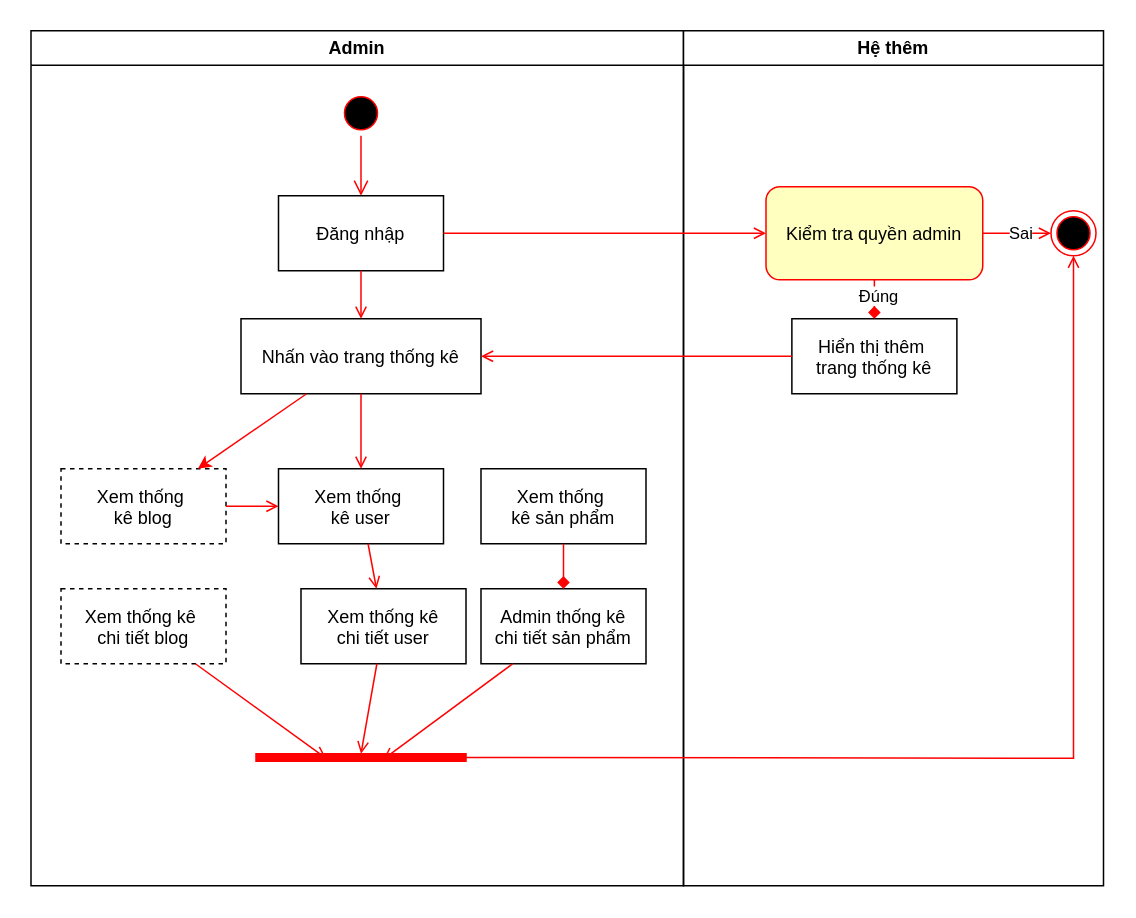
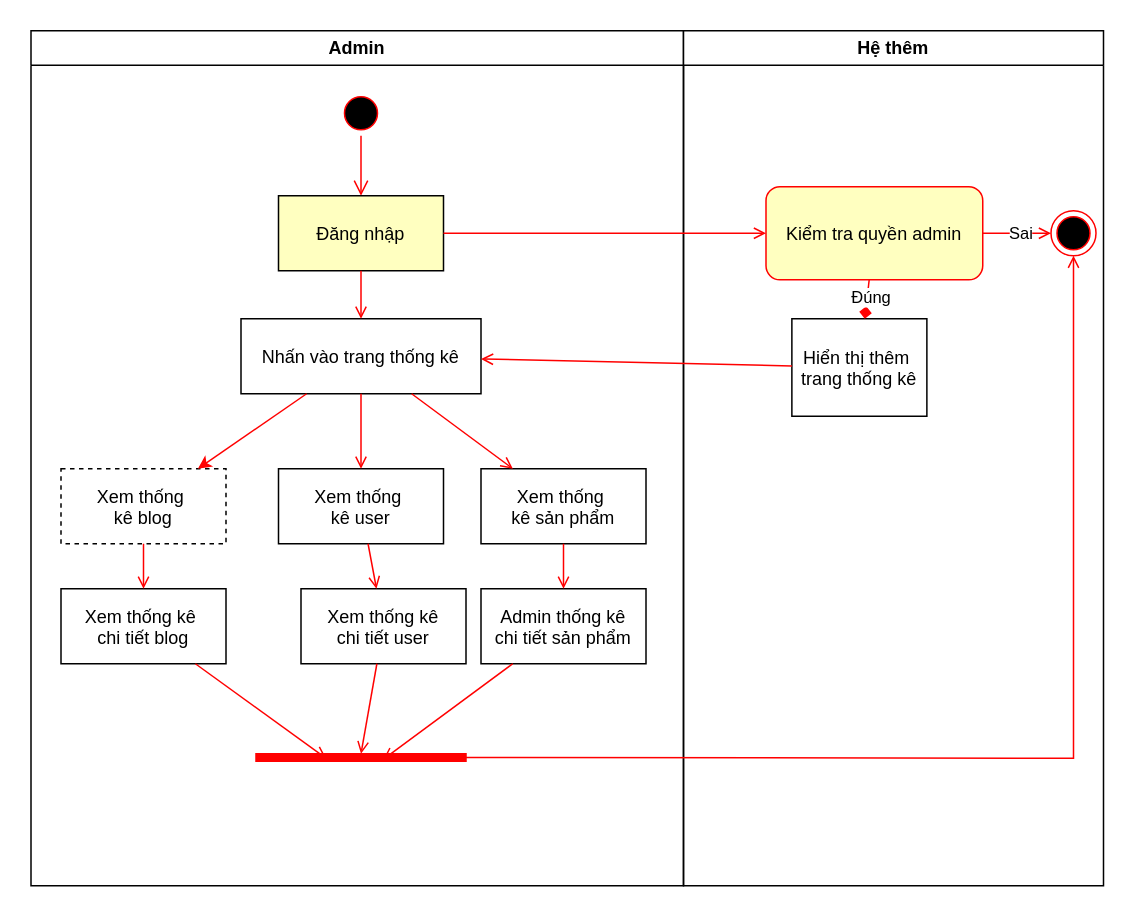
  <mxCell id="0" />
  <mxCell id="1" parent="0" />
  <mxCell id="2" value="Admin" style="swimlane;whiteSpace=wrap" parent="1" vertex="1"><mxGeometry x="20" y="20" width="435" height="570" as="geometry" /></mxCell>
  <mxCell id="3" value="" style="ellipse;shape=startState;fillColor=#000000;strokeColor=#ff0000;" parent="2" vertex="1"><mxGeometry x="205" y="40" width="30" height="30" as="geometry" /></mxCell>
  <mxCell id="4" value="" style="edgeStyle=elbowEdgeStyle;elbow=horizontal;verticalAlign=bottom;endArrow=open;endSize=8;strokeColor=#FF0000;endFill=1;rounded=0" parent="2" source="3" target="5" edge="1"><mxGeometry x="100" y="40" as="geometry"><mxPoint x="115" y="110" as="targetPoint" /></mxGeometry></mxCell>
- <mxCell id="5" value="Đăng nhập" style="" parent="2" vertex="1"><mxGeometry x="165" y="110" width="110" height="50" as="geometry" /></mxCell>
+ <mxCell id="5" value="Đăng nhập" style="fillColor=#ffffc0;" parent="2" vertex="1"><mxGeometry x="165" y="110" width="110" height="50" as="geometry" /></mxCell>
  <mxCell id="6" value="Nhấn vào trang thống kê" style="" parent="2" vertex="1"><mxGeometry x="140" y="192" width="160" height="50" as="geometry" /></mxCell>
  <mxCell id="7" value="" style="endArrow=open;strokeColor=#FF0000;endFill=1;rounded=0" parent="2" source="5" target="6" edge="1"><mxGeometry relative="1" as="geometry" /></mxCell>
  <mxCell id="8" value="Xem thống &#10;kê blog" style="dashed=1;" parent="2" vertex="1"><mxGeometry x="20" y="292" width="110" height="50" as="geometry" /></mxCell>
  <mxCell id="9" value="" style="endArrow=classic;strokeColor=#FF0000;endFill=1;rounded=0;" parent="2" source="6" target="8" edge="1"><mxGeometry relative="1" as="geometry" /></mxCell>
- <mxCell id="10" value="Xem thống kê &#10;chi tiết blog" style="dashed=1;" parent="2" vertex="1"><mxGeometry x="20" y="372" width="110" height="50" as="geometry" /></mxCell>
- <mxCell id="11" value="" style="endArrow=open;strokeColor=#FF0000;endFill=1;rounded=0;" parent="2" source="8" target="12" edge="1"><mxGeometry relative="1" as="geometry"><mxPoint x="185" y="252" as="sourcePoint" /><mxPoint x="170" y="322" as="targetPoint" /></mxGeometry></mxCell>
+ <mxCell id="10" value="Xem thống kê &#10;chi tiết blog" style="" parent="2" vertex="1"><mxGeometry x="20" y="372" width="110" height="50" as="geometry" /></mxCell>
+ <mxCell id="11" value="" style="endArrow=open;strokeColor=#FF0000;endFill=1;rounded=0" parent="2" source="8" target="10" edge="1"><mxGeometry relative="1" as="geometry"><mxPoint x="185" y="252" as="sourcePoint" /><mxPoint x="170" y="322" as="targetPoint" /></mxGeometry></mxCell>
  <mxCell id="12" value="Xem thống &#10;kê user" style="" parent="2" vertex="1"><mxGeometry x="165" y="292" width="110" height="50" as="geometry" /></mxCell>
  <mxCell id="13" value="Xem thống kê&#10;chi tiết user" style="" parent="2" vertex="1"><mxGeometry x="180" y="372" width="110" height="50" as="geometry" /></mxCell>
  <mxCell id="14" value="" style="endArrow=open;strokeColor=#FF0000;endFill=1;rounded=0" parent="2" source="12" target="13" edge="1"><mxGeometry relative="1" as="geometry"><mxPoint x="85" y="332" as="sourcePoint" /><mxPoint x="85" y="362" as="targetPoint" /></mxGeometry></mxCell>
  <mxCell id="15" value="" style="endArrow=open;strokeColor=#FF0000;endFill=1;rounded=0" parent="2" source="6" target="12" edge="1"><mxGeometry relative="1" as="geometry"><mxPoint x="95" y="342" as="sourcePoint" /><mxPoint x="95" y="372" as="targetPoint" /></mxGeometry></mxCell>
  <mxCell id="16" value="Xem thống &#10;kê sản phẩm" style="" parent="2" vertex="1"><mxGeometry x="300" y="292" width="110" height="50" as="geometry" /></mxCell>
+ <mxCell id="17" value="" style="endArrow=open;strokeColor=#FF0000;endFill=1;rounded=0" parent="2" source="6" target="16" edge="1"><mxGeometry relative="1" as="geometry"><mxPoint x="230" y="252" as="sourcePoint" /><mxPoint x="230" y="282" as="targetPoint" /></mxGeometry></mxCell>
  <mxCell id="18" value="Admin thống kê&#10;chi tiết sản phẩm" style="" parent="2" vertex="1"><mxGeometry x="300" y="372" width="110" height="50" as="geometry" /></mxCell>
- <mxCell id="19" value="" style="endArrow=diamond;strokeColor=#FF0000;endFill=1;rounded=0;" parent="2" source="16" target="18" edge="1"><mxGeometry relative="1" as="geometry"><mxPoint x="240" y="262" as="sourcePoint" /><mxPoint x="290" y="332" as="targetPoint" /></mxGeometry></mxCell>
+ <mxCell id="19" value="" style="endArrow=open;strokeColor=#FF0000;endFill=1;rounded=0" parent="2" source="16" target="18" edge="1"><mxGeometry relative="1" as="geometry"><mxPoint x="240" y="262" as="sourcePoint" /><mxPoint x="290" y="332" as="targetPoint" /></mxGeometry></mxCell>
  <mxCell id="20" value="" style="whiteSpace=wrap;strokeColor=#FF0000;fillColor=#FF0000;direction=south;" parent="2" vertex="1"><mxGeometry x="150" y="482" width="140" height="5" as="geometry" /></mxCell>
  <mxCell id="21" value="" style="endArrow=open;strokeColor=#FF0000;endFill=1;rounded=0;entryX=0.76;entryY=0.394;entryDx=0;entryDy=0;entryPerimeter=0;" parent="2" source="18" target="20" edge="1"><mxGeometry relative="1" as="geometry"><mxPoint x="365" y="352" as="sourcePoint" /><mxPoint x="365" y="382" as="targetPoint" /></mxGeometry></mxCell>
  <mxCell id="22" value="" style="endArrow=open;strokeColor=#FF0000;endFill=1;rounded=0;entryX=0;entryY=0.5;entryDx=0;entryDy=0;" parent="2" source="13" target="20" edge="1"><mxGeometry relative="1" as="geometry"><mxPoint x="375" y="362" as="sourcePoint" /><mxPoint x="375" y="392" as="targetPoint" /></mxGeometry></mxCell>
  <mxCell id="23" value="" style="endArrow=open;strokeColor=#FF0000;endFill=1;rounded=0;entryX=0.6;entryY=0.666;entryDx=0;entryDy=0;entryPerimeter=0;" parent="2" source="10" target="20" edge="1"><mxGeometry relative="1" as="geometry"><mxPoint x="385" y="372" as="sourcePoint" /><mxPoint x="385" y="402" as="targetPoint" /></mxGeometry></mxCell>
  <mxCell id="24" value="Hệ thêm" style="swimlane;whiteSpace=wrap" parent="1" vertex="1"><mxGeometry x="455" y="20" width="280" height="570" as="geometry" /></mxCell>
- <mxCell id="25" value="Hiển thị thêm &#10;trang thống kê" style="" parent="24" vertex="1"><mxGeometry x="72.25" y="192" width="110" height="50" as="geometry" /></mxCell>
+ <mxCell id="25" value="Hiển thị thêm &#10;trang thống kê" style="" parent="24" vertex="1"><mxGeometry x="72.25" y="192" width="90" height="65" as="geometry" /></mxCell>
  <mxCell id="26" value="" style="endArrow=diamond;strokeColor=#FF0000;endFill=1;rounded=0;" parent="24" source="28" target="25" edge="1"><mxGeometry relative="1" as="geometry"><mxPoint x="75" y="270" as="sourcePoint" /></mxGeometry></mxCell>
  <mxCell id="27" value="Đúng" style="edgeLabel;html=1;align=center;verticalAlign=middle;resizable=0;points=[];" parent="26" vertex="1" connectable="0"><mxGeometry x="-0.193" y="3" relative="1" as="geometry"><mxPoint x="-1" as="offset" /></mxGeometry></mxCell>
  <mxCell id="28" value="Kiểm tra quyền admin" style="fillColor=#ffffc0;strokeColor=#ff0000;rounded=1;" parent="24" vertex="1"><mxGeometry x="55" y="104" width="144.5" height="62" as="geometry" /></mxCell>
  <mxCell id="29" value="" style="ellipse;shape=endState;fillColor=#000000;strokeColor=#ff0000" parent="24" vertex="1"><mxGeometry x="245" y="120" width="30" height="30" as="geometry" /></mxCell>
  <mxCell id="30" value="" style="endArrow=open;strokeColor=#FF0000;endFill=1;rounded=0" parent="24" source="28" target="29" edge="1"><mxGeometry relative="1" as="geometry"><mxPoint x="-100" y="145" as="sourcePoint" /><mxPoint x="235" y="135" as="targetPoint" /></mxGeometry></mxCell>
  <mxCell id="31" value="Sai" style="edgeLabel;html=1;align=center;verticalAlign=middle;resizable=0;points=[];" parent="30" vertex="1" connectable="0"><mxGeometry x="0.08" y="1" relative="1" as="geometry"><mxPoint as="offset" /></mxGeometry></mxCell>
  <mxCell id="32" value="" style="endArrow=open;strokeColor=#FF0000;endFill=1;rounded=0" parent="1" source="5" target="28" edge="1"><mxGeometry relative="1" as="geometry"><mxPoint x="299.5" y="190" as="sourcePoint" /><mxPoint x="299.5" y="222" as="targetPoint" /></mxGeometry></mxCell>
  <mxCell id="33" value="" style="endArrow=open;strokeColor=#FF0000;endFill=1;rounded=0" parent="1" source="25" target="6" edge="1"><mxGeometry relative="1" as="geometry" /></mxCell>
  <mxCell id="34" value="" style="endArrow=open;strokeColor=#FF0000;endFill=1;rounded=0;exitX=0.5;exitY=0;exitDx=0;exitDy=0;" parent="1" source="20" target="29" edge="1"><mxGeometry relative="1" as="geometry"><mxPoint x="250" y="452" as="sourcePoint" /><mxPoint x="715" y="182" as="targetPoint" /><Array as="points"><mxPoint x="715" y="505" /></Array></mxGeometry></mxCell>
